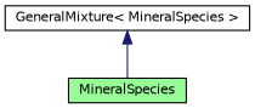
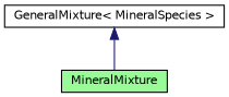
  digraph {
    node [color=black fontname=Helvetica fontsize=10 shape=record style=filled]
-   n1 [fillcolor=palegreen fontcolor=black height=0.2 label=MineralSpecies width=0.4]
+   n1 [fillcolor=palegreen fontcolor=black height=0.2 label=MineralMixture width=0.4]
    n2 [fillcolor=white height=0.2 label="GeneralMixture\< MineralSpecies \>" width=0.4]
    n2 -> n1 [color=midnightblue dir=back fontname=Helvetica fontsize=10 labelfontname=Helvetica labelfontsize=10 style=solid]
  }
